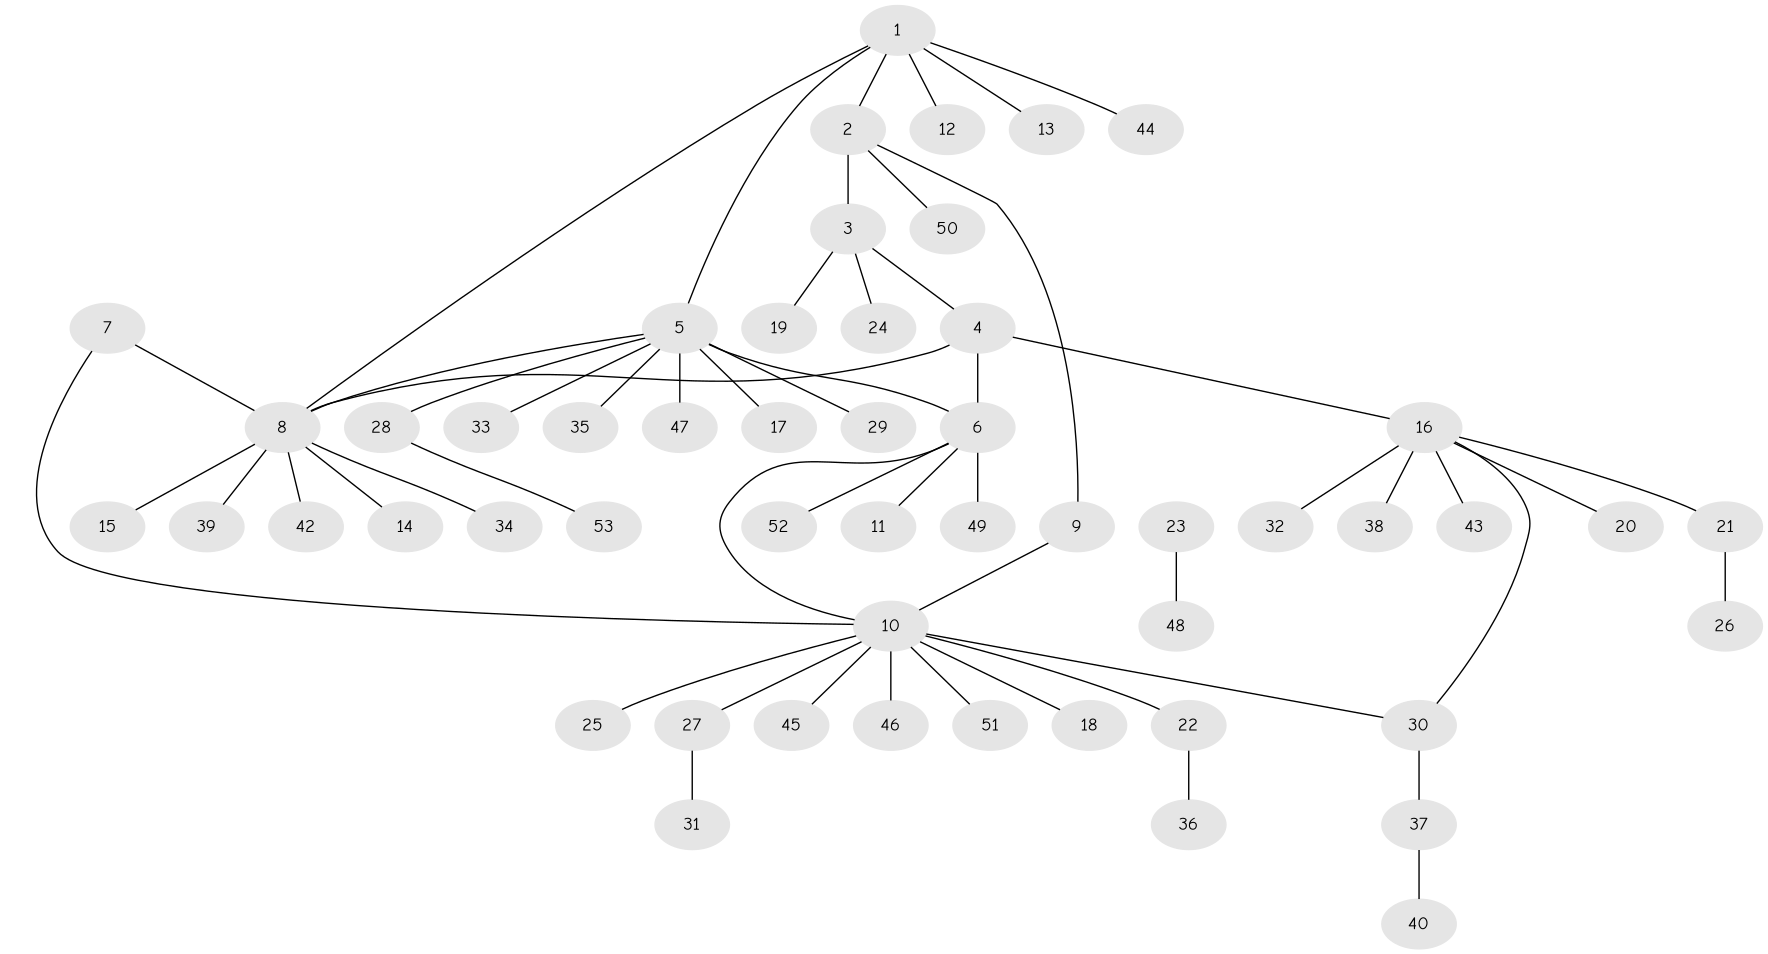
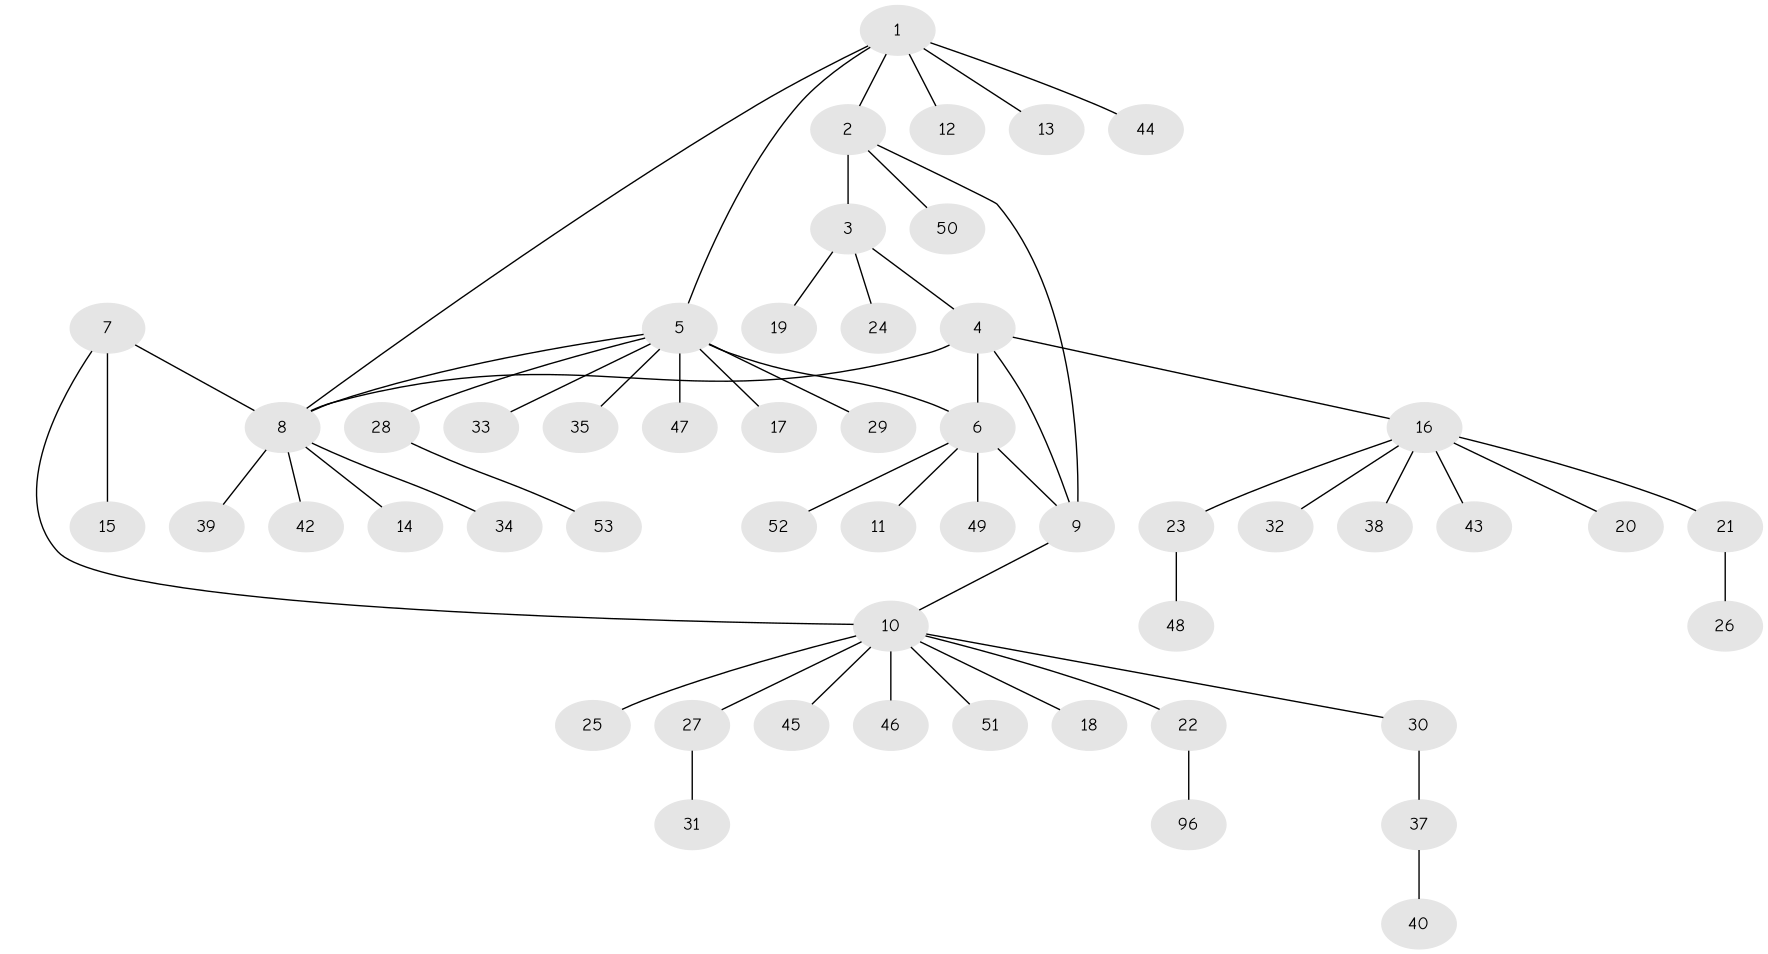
  graph {
    fontname="Comic Neue"
    node [color=gray90 fontname="Comic Neue" style=filled]
    edge [fontname="Comic Neue"]
    1
    2
    5
    8
    12
    13
    44
    3
    9
    50
    6
    17
    28
    29
    33
    35
    47
    14
    15
    34
    39
    42
    4
    19
    24
    10
    16
    11
    49
    52
    20
    21
    23
    32
    38
    43
    53
    18
    22
    25
    27
    30
    45
    46
    51
    7
-   36
+   36 [label=96]
    31
    37
    26
    48
    40
    1 -- 2
    1 -- 5
    1 -- 8
    1 -- 12
    1 -- 13
    1 -- 44
    2 -- 3
    2 -- 9
    2 -- 50
    5 -- 8
    5 -- 6
    5 -- 17
    5 -- 28
    5 -- 29
    5 -- 33
    5 -- 35
    5 -- 47
    8 -- 14
-   8 -- 15
+   7 -- 15
    8 -- 34
    8 -- 39
    8 -- 42
    3 -- 4
    3 -- 19
    3 -- 24
    9 -- 10
-   6 -- 10
+   6 -- 9
    6 -- 11
    6 -- 49
    6 -- 52
    28 -- 53
    4 -- 8
+   4 -- 9
    4 -- 6
    4 -- 16
    10 -- 18
    10 -- 22
    10 -- 25
    10 -- 27
    10 -- 30
    10 -- 45
    10 -- 46
    10 -- 51
    16 -- 20
    16 -- 21
-   16 -- 30
+   16 -- 23
    16 -- 32
    16 -- 38
    16 -- 43
    21 -- 26
    23 -- 48
    22 -- 36
    27 -- 31
    30 -- 37
    7 -- 8
    7 -- 10
    37 -- 40
  }
